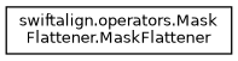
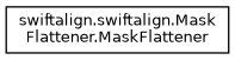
  digraph {
    rankdir=LR
-   n1 [color=black fillcolor=white fontname=Helvetica fontsize=10 height=0.2 label="swiftalign.operators.Mask\lFlattener.MaskFlattener" shape=record style=filled width=0.4]
+   n1 [color=black fillcolor=white fontname=Helvetica fontsize=10 height=0.2 label="swiftalign.swiftalign.Mask\lFlattener.MaskFlattener" shape=record style=filled width=0.4]
  }
